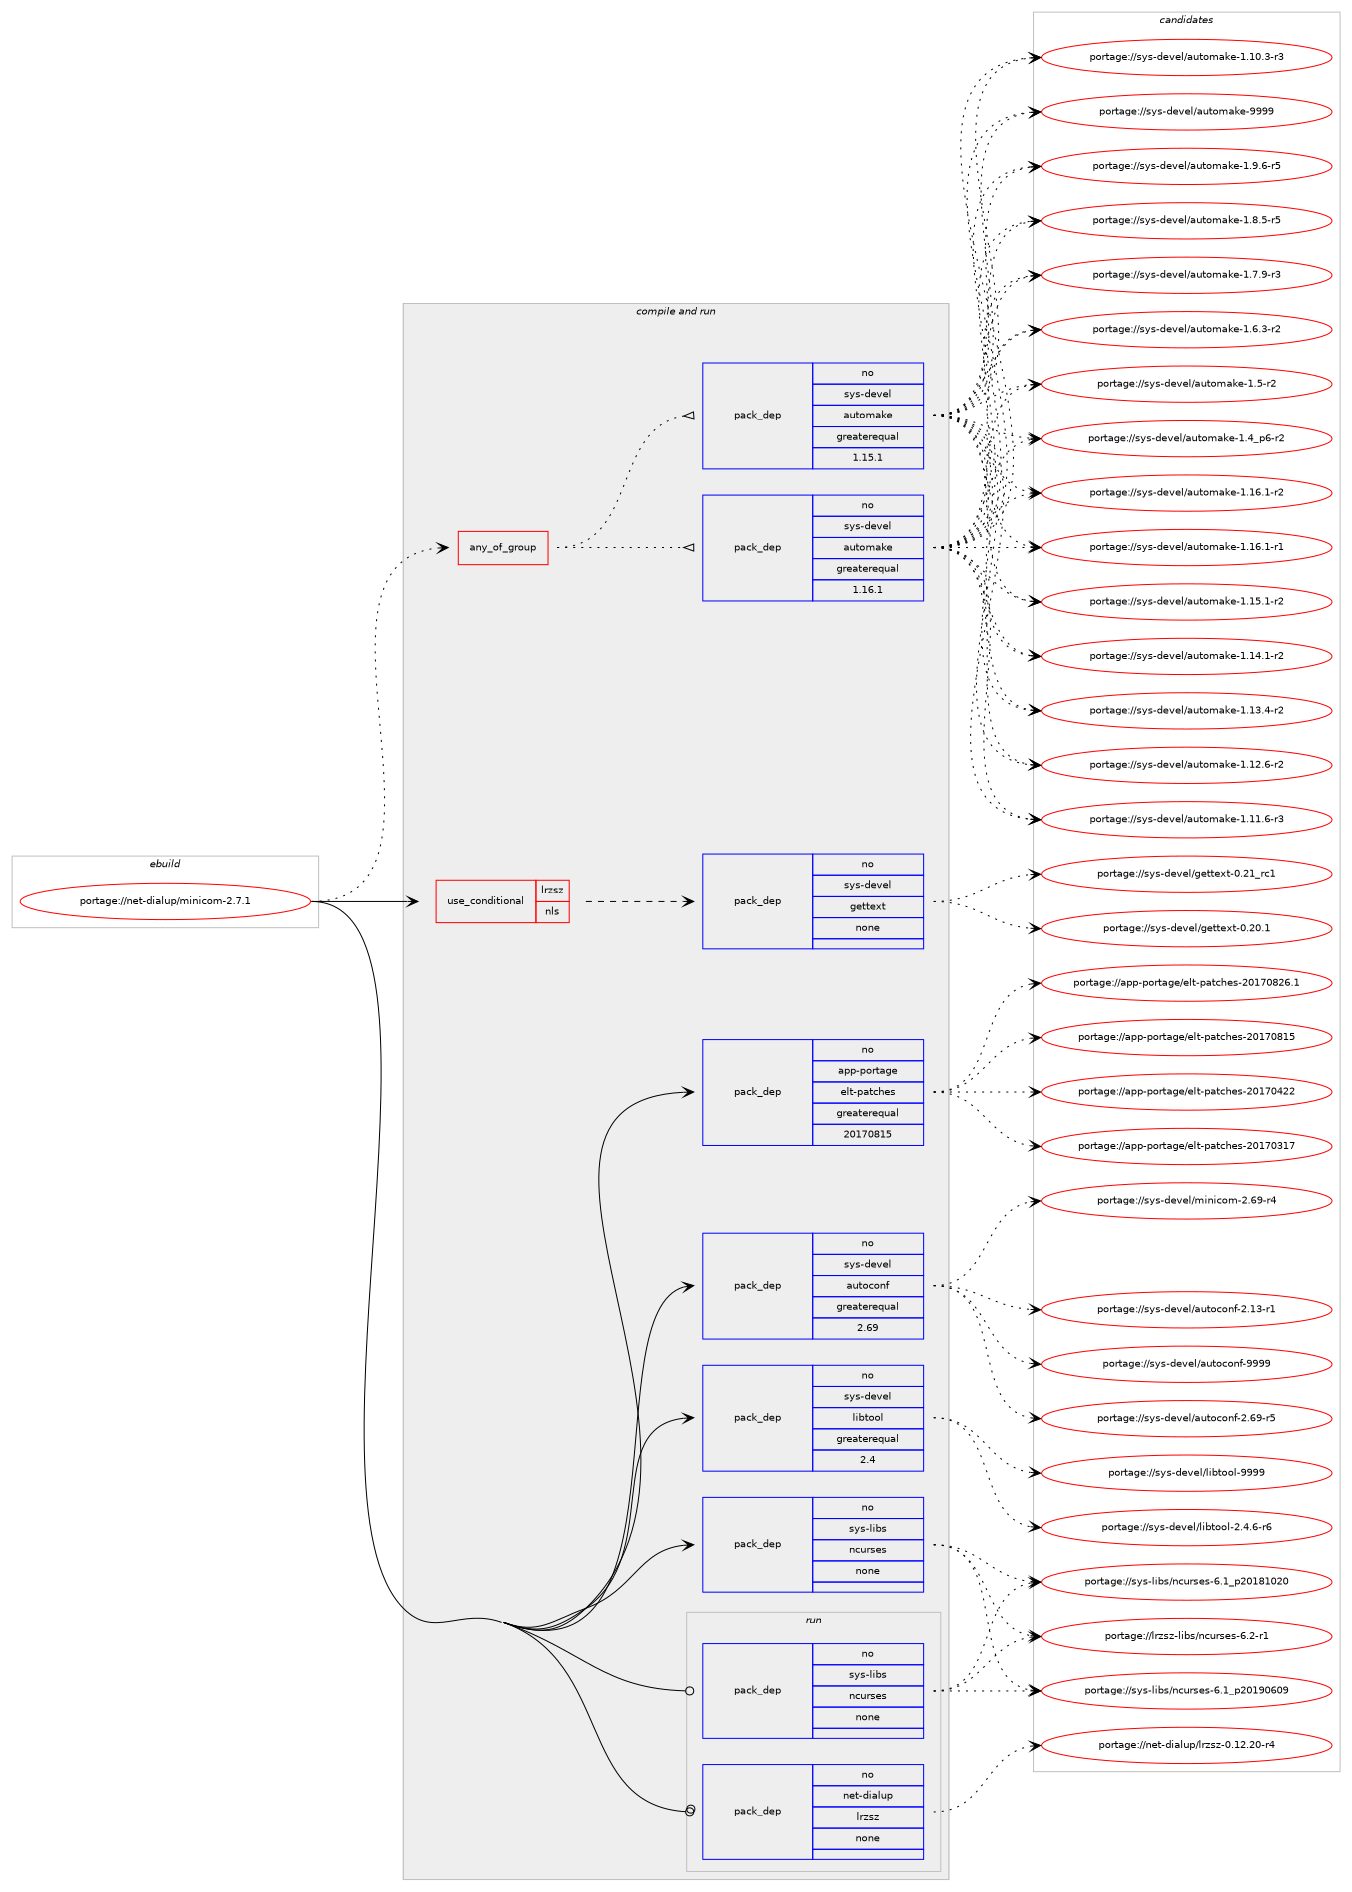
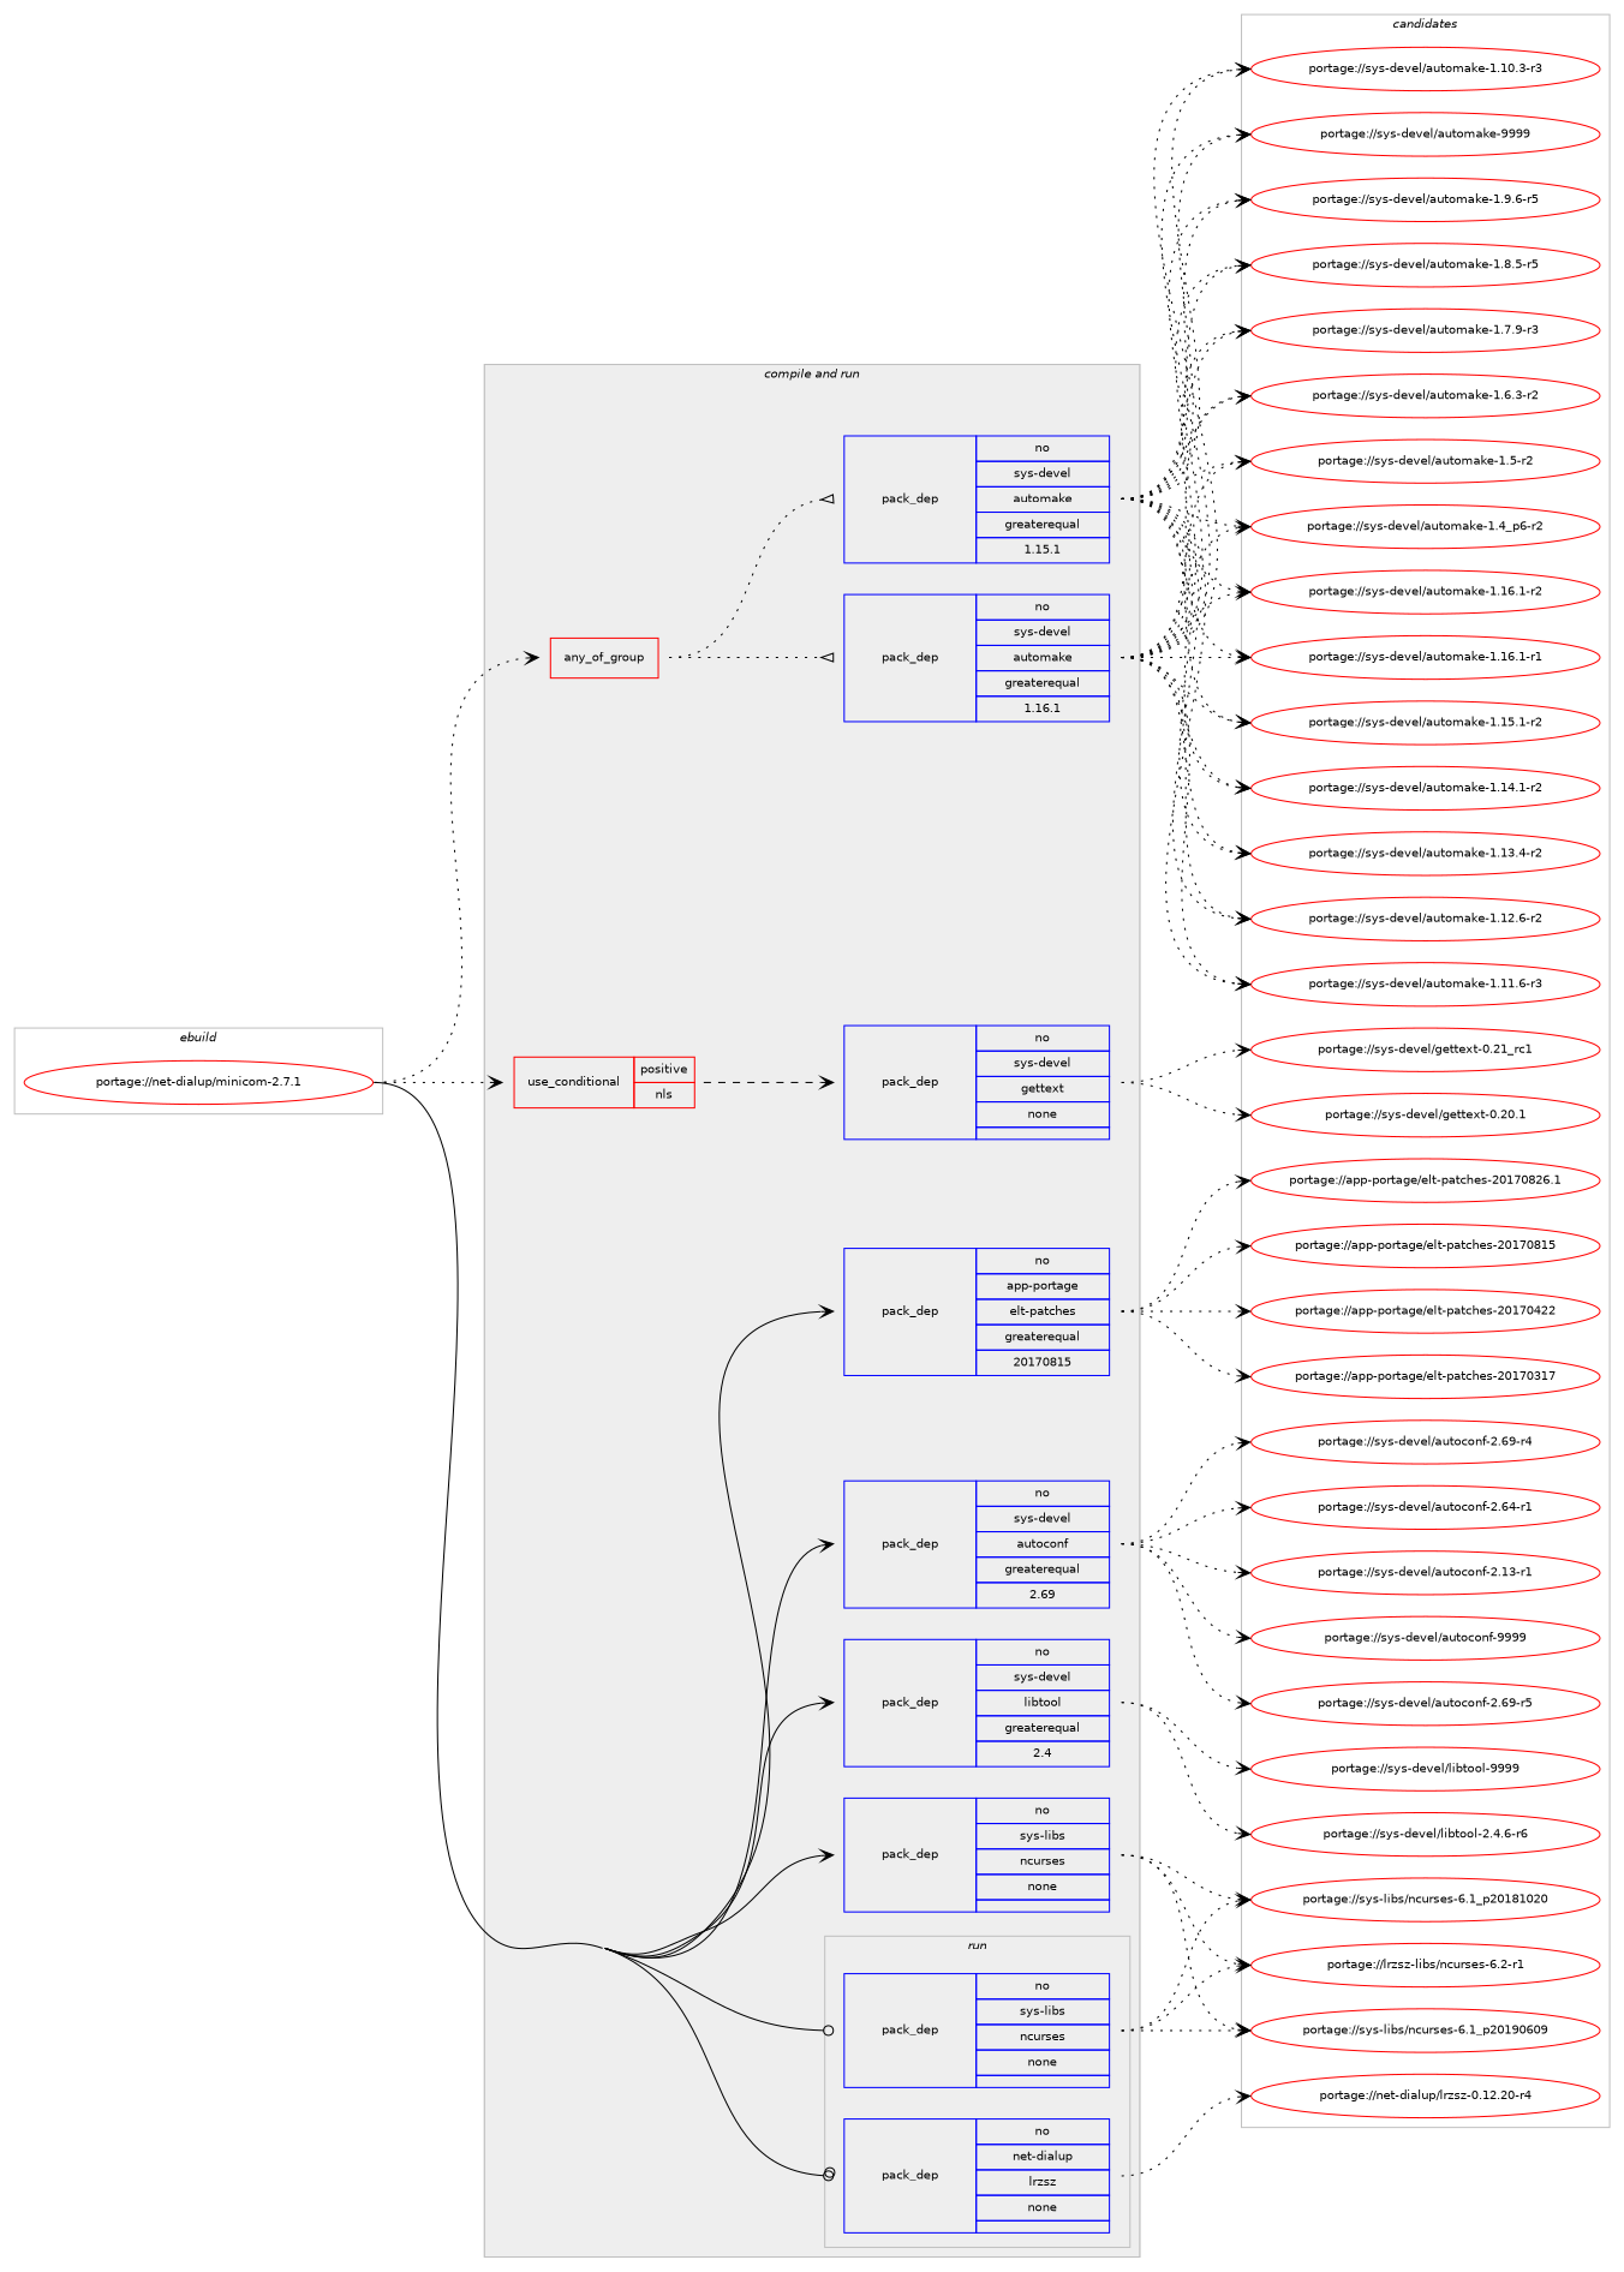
  digraph {
    compound=true
    concentrate=true
    fontname=Helvetica
    fontsize=10
    newrank=true
    rankdir=LR
    ranksep=1.5
    node [color=red fontname=Helvetica fontsize=10]
    edge [arrowhead=vee headport=w style=dotted tailport=e weight=100]
    n1 [label="portage://net-dialup/minicom-2.7.1" width=4]
    n2 [color=blue label=<<TABLE BORDER="0" CELLBORDER="1" CELLSPACING="0" CELLPADDING="4" WIDTH="220"><TR><TD ROWSPAN="6" CELLPADDING="30">pack_dep</TD></TR><TR><TD WIDTH="110">no</TD></TR><TR><TD>sys-devel</TD></TR><TR><TD>automake</TD></TR><TR><TD>greaterequal</TD></TR><TR><TD>1.16.1</TD></TR></TABLE>> shape=none]
    n3 [color=blue label=<<TABLE BORDER="0" CELLBORDER="1" CELLSPACING="0" CELLPADDING="4" WIDTH="220"><TR><TD ROWSPAN="6" CELLPADDING="30">pack_dep</TD></TR><TR><TD WIDTH="110">no</TD></TR><TR><TD>sys-devel</TD></TR><TR><TD>automake</TD></TR><TR><TD>greaterequal</TD></TR><TR><TD>1.15.1</TD></TR></TABLE>> shape=none]
    n4 [label=<<TABLE BORDER="0" CELLBORDER="1" CELLSPACING="0" CELLPADDING="4"><TR><TD CELLPADDING="10">any_of_group</TD></TR></TABLE>> shape=none]
    n5 [color=blue label=<<TABLE BORDER="0" CELLBORDER="1" CELLSPACING="0" CELLPADDING="4" WIDTH="220"><TR><TD ROWSPAN="6" CELLPADDING="30">pack_dep</TD></TR><TR><TD WIDTH="110">no</TD></TR><TR><TD>sys-devel</TD></TR><TR><TD>gettext</TD></TR><TR><TD>none</TD></TR><TR><TD></TD></TR></TABLE>> shape=none]
-   n6 [label=<<TABLE BORDER="0" CELLBORDER="1" CELLSPACING="0" CELLPADDING="4"><TR><TD ROWSPAN="3" CELLPADDING="10">use_conditional</TD></TR><TR><TD>lrzsz</TD></TR><TR><TD>nls</TD></TR></TABLE>> shape=none]
+   n6 [label=<<TABLE BORDER="0" CELLBORDER="1" CELLSPACING="0" CELLPADDING="4"><TR><TD ROWSPAN="3" CELLPADDING="10">use_conditional</TD></TR><TR><TD>positive</TD></TR><TR><TD>nls</TD></TR></TABLE>> shape=none]
    n7 [color=blue label=<<TABLE BORDER="0" CELLBORDER="1" CELLSPACING="0" CELLPADDING="4" WIDTH="220"><TR><TD ROWSPAN="6" CELLPADDING="30">pack_dep</TD></TR><TR><TD WIDTH="110">no</TD></TR><TR><TD>app-portage</TD></TR><TR><TD>elt-patches</TD></TR><TR><TD>greaterequal</TD></TR><TR><TD>20170815</TD></TR></TABLE>> shape=none]
    n8 [color=blue label=<<TABLE BORDER="0" CELLBORDER="1" CELLSPACING="0" CELLPADDING="4" WIDTH="220"><TR><TD ROWSPAN="6" CELLPADDING="30">pack_dep</TD></TR><TR><TD WIDTH="110">no</TD></TR><TR><TD>sys-devel</TD></TR><TR><TD>autoconf</TD></TR><TR><TD>greaterequal</TD></TR><TR><TD>2.69</TD></TR></TABLE>> shape=none]
    n9 [color=blue label=<<TABLE BORDER="0" CELLBORDER="1" CELLSPACING="0" CELLPADDING="4" WIDTH="220"><TR><TD ROWSPAN="6" CELLPADDING="30">pack_dep</TD></TR><TR><TD WIDTH="110">no</TD></TR><TR><TD>sys-devel</TD></TR><TR><TD>libtool</TD></TR><TR><TD>greaterequal</TD></TR><TR><TD>2.4</TD></TR></TABLE>> shape=none]
    n10 [color=blue label=<<TABLE BORDER="0" CELLBORDER="1" CELLSPACING="0" CELLPADDING="4" WIDTH="220"><TR><TD ROWSPAN="6" CELLPADDING="30">pack_dep</TD></TR><TR><TD WIDTH="110">no</TD></TR><TR><TD>sys-libs</TD></TR><TR><TD>ncurses</TD></TR><TR><TD>none</TD></TR><TR><TD></TD></TR></TABLE>> shape=none]
    n11 [color=blue label=<<TABLE BORDER="0" CELLBORDER="1" CELLSPACING="0" CELLPADDING="4" WIDTH="220"><TR><TD ROWSPAN="6" CELLPADDING="30">pack_dep</TD></TR><TR><TD WIDTH="110">no</TD></TR><TR><TD>sys-libs</TD></TR><TR><TD>ncurses</TD></TR><TR><TD>none</TD></TR><TR><TD></TD></TR></TABLE>> shape=none]
    n12 [color=blue label=<<TABLE BORDER="0" CELLBORDER="1" CELLSPACING="0" CELLPADDING="4" WIDTH="220"><TR><TD ROWSPAN="6" CELLPADDING="30">pack_dep</TD></TR><TR><TD WIDTH="110">no</TD></TR><TR><TD>net-dialup</TD></TR><TR><TD>lrzsz</TD></TR><TR><TD>none</TD></TR><TR><TD></TD></TR></TABLE>> shape=none]
    n13 [label="portage://sys-devel/automake-9999" width=4]
    n14 [label="portage://sys-devel/automake-1.9.6-r5" width=4]
    n15 [label="portage://sys-devel/automake-1.8.5-r5" width=4]
    n16 [label="portage://sys-devel/automake-1.7.9-r3" width=4]
    n17 [label="portage://sys-devel/automake-1.6.3-r2" width=4]
    n18 [label="portage://sys-devel/automake-1.5-r2" width=4]
    n19 [label="portage://sys-devel/automake-1.4_p6-r2" width=4]
    n20 [label="portage://sys-devel/automake-1.16.1-r2" width=4]
    n21 [label="portage://sys-devel/automake-1.16.1-r1" width=4]
    n22 [label="portage://sys-devel/automake-1.15.1-r2" width=4]
    n23 [label="portage://sys-devel/automake-1.14.1-r2" width=4]
    n24 [label="portage://sys-devel/automake-1.13.4-r2" width=4]
    n25 [label="portage://sys-devel/automake-1.12.6-r2" width=4]
    n26 [label="portage://sys-devel/automake-1.11.6-r3" width=4]
    n27 [label="portage://sys-devel/automake-1.10.3-r3" width=4]
    n28 [label="portage://sys-devel/gettext-0.21_rc1" width=4]
    n29 [label="portage://sys-devel/gettext-0.20.1" width=4]
    n30 [label="portage://app-portage/elt-patches-20170826.1" width=4]
    n31 [label="portage://app-portage/elt-patches-20170815" width=4]
    n32 [label="portage://app-portage/elt-patches-20170422" width=4]
    n33 [label="portage://app-portage/elt-patches-20170317" width=4]
    n34 [label="portage://sys-devel/autoconf-9999" width=4]
    n35 [label="portage://sys-devel/autoconf-2.69-r5" width=4]
-   n36 [label="portage://sys-devel/minicom-2.69-r4" width=4]
+   n36 [label="portage://sys-devel/autoconf-2.69-r4" width=4]
+   n37 [label="portage://sys-devel/autoconf-2.64-r1" width=4]
    n38 [label="portage://sys-devel/autoconf-2.13-r1" width=4]
    n39 [label="portage://sys-devel/libtool-9999" width=4]
    n40 [label="portage://sys-devel/libtool-2.4.6-r6" width=4]
    n41 [label="portage://lrzsz-libs/ncurses-6.2-r1" width=4]
    n42 [label="portage://sys-libs/ncurses-6.1_p20190609" width=4]
    n43 [label="portage://sys-libs/ncurses-6.1_p20181020" width=4]
    n44 [label="portage://net-dialup/lrzsz-0.12.20-r4" width=4]
    subgraph cluster_1 {
      color=gray
      label=<<i>ebuild</i>>
      rank=same
      n1
    }
    subgraph cluster_2 {
      color=gray
      label=<<i>dependencies</i>>
      subgraph cluster_3 {
        color=gray
        fillcolor="#eeeeee"
        label=<<i>compile</i>>
        style=filled
        subgraph sub_4 {
          color=gray
          fillcolor="#eeeeee"
          label=<<i>compile</i>>
          style=filled
          n4
          subgraph sub_5 {
            color=gray
            fillcolor="#eeeeee"
            label=<<i>compile</i>>
            style=filled
            n2
          }
          subgraph sub_6 {
            color=gray
            fillcolor="#eeeeee"
            label=<<i>compile</i>>
            style=filled
            n3
          }
        }
        subgraph sub_7 {
          color=gray
          fillcolor="#eeeeee"
          label=<<i>compile</i>>
          style=filled
          n6
          subgraph sub_8 {
            color=gray
            fillcolor="#eeeeee"
            label=<<i>compile</i>>
            style=filled
            n5
          }
        }
        subgraph sub_9 {
          color=gray
          fillcolor="#eeeeee"
          label=<<i>compile</i>>
          style=filled
          n7
        }
        subgraph sub_10 {
          color=gray
          fillcolor="#eeeeee"
          label=<<i>compile</i>>
          style=filled
          n8
        }
        subgraph sub_11 {
          color=gray
          fillcolor="#eeeeee"
          label=<<i>compile</i>>
          style=filled
          n9
        }
        subgraph sub_12 {
          color=gray
          fillcolor="#eeeeee"
          label=<<i>compile</i>>
          style=filled
          n10
        }
      }
      subgraph cluster_13 {
        color=gray
        fillcolor="#eeeeee"
        label=<<i>compile and run</i>>
        style=filled
      }
      subgraph cluster_14 {
        color=gray
        fillcolor="#eeeeee"
        label=<<i>run</i>>
        style=filled
        subgraph sub_15 {
          color=gray
          fillcolor="#eeeeee"
          label=<<i>run</i>>
          style=filled
          n11
        }
        subgraph sub_16 {
          color=gray
          fillcolor="#eeeeee"
          label=<<i>run</i>>
          style=filled
          n12
        }
      }
    }
    subgraph cluster_17 {
      color=gray
      label=<<i>candidates</i>>
      rank=same
      subgraph sub_18 {
        color=black
        label=<<i>candidates</i>>
        nodesep=1
        rank=same
        n13
        n14
        n15
        n16
        n17
        n18
        n19
        n20
        n21
        n22
        n23
        n24
        n25
        n26
        n27
      }
      subgraph sub_19 {
        color=black
        label=<<i>candidates</i>>
        nodesep=1
        rank=same
        n13
        n14
        n15
        n16
        n17
        n18
        n19
        n20
        n21
        n22
        n23
        n24
        n25
        n26
        n27
      }
      subgraph sub_20 {
        color=black
        label=<<i>candidates</i>>
        nodesep=1
        rank=same
        n28
        n29
      }
      subgraph sub_21 {
        color=black
        label=<<i>candidates</i>>
        nodesep=1
        rank=same
        n30
        n31
        n32
        n33
      }
      subgraph sub_22 {
        color=black
        label=<<i>candidates</i>>
        nodesep=1
        rank=same
        n34
        n35
        n36
+       n37
        n38
      }
      subgraph sub_23 {
        color=black
        label=<<i>candidates</i>>
        nodesep=1
        rank=same
        n39
        n40
      }
      subgraph sub_24 {
        color=black
        label=<<i>candidates</i>>
        nodesep=1
        rank=same
        n41
        n42
        n43
      }
      subgraph sub_25 {
        color=black
        label=<<i>candidates</i>>
        nodesep=1
        rank=same
        n44
      }
      subgraph sub_26 {
        color=black
        label=<<i>candidates</i>>
        nodesep=1
        rank=same
        n41
        n42
        n43
      }
    }
    n1 -> n4 [weight=20]
-   n1 -> n6 [style=solid weight=20]
+   n1 -> n6 [weight=20]
    n1 -> n7 [style=solid weight=20]
    n1 -> n8 [style=solid weight=20]
    n1 -> n9 [style=solid weight=20]
    n1 -> n10 [style=solid weight=20]
    n1 -> n11 [arrowhead=odot style=solid weight=20]
    n1 -> n12 [arrowhead=odot style=solid weight=20]
    n2 -> n13
    n2 -> n14
    n2 -> n15
    n2 -> n16
    n2 -> n17
    n2 -> n18
    n2 -> n19
    n2 -> n20
    n2 -> n21
    n2 -> n22
    n2 -> n23
    n2 -> n24
    n2 -> n25
    n2 -> n26
    n2 -> n27
    n3 -> n13
    n3 -> n14
    n3 -> n15
    n3 -> n16
    n3 -> n17
    n3 -> n18
    n3 -> n19
    n3 -> n20
    n3 -> n21
    n3 -> n22
    n3 -> n23
    n3 -> n24
    n3 -> n25
    n3 -> n26
    n3 -> n27
    n4 -> n2 [arrowhead=oinv weight=20]
    n4 -> n3 [arrowhead=oinv weight=20]
    n5 -> n28
    n5 -> n29
    n6 -> n5 [style=dashed weight=20]
    n7 -> n30
    n7 -> n31
    n7 -> n32
    n7 -> n33
    n8 -> n34
    n8 -> n35
    n8 -> n36
+   n8 -> n37
    n8 -> n38
    n9 -> n39
    n9 -> n40
    n10 -> n41
    n10 -> n42
    n10 -> n43
    n11 -> n41
    n11 -> n42
    n11 -> n43
    n12 -> n44
  }
